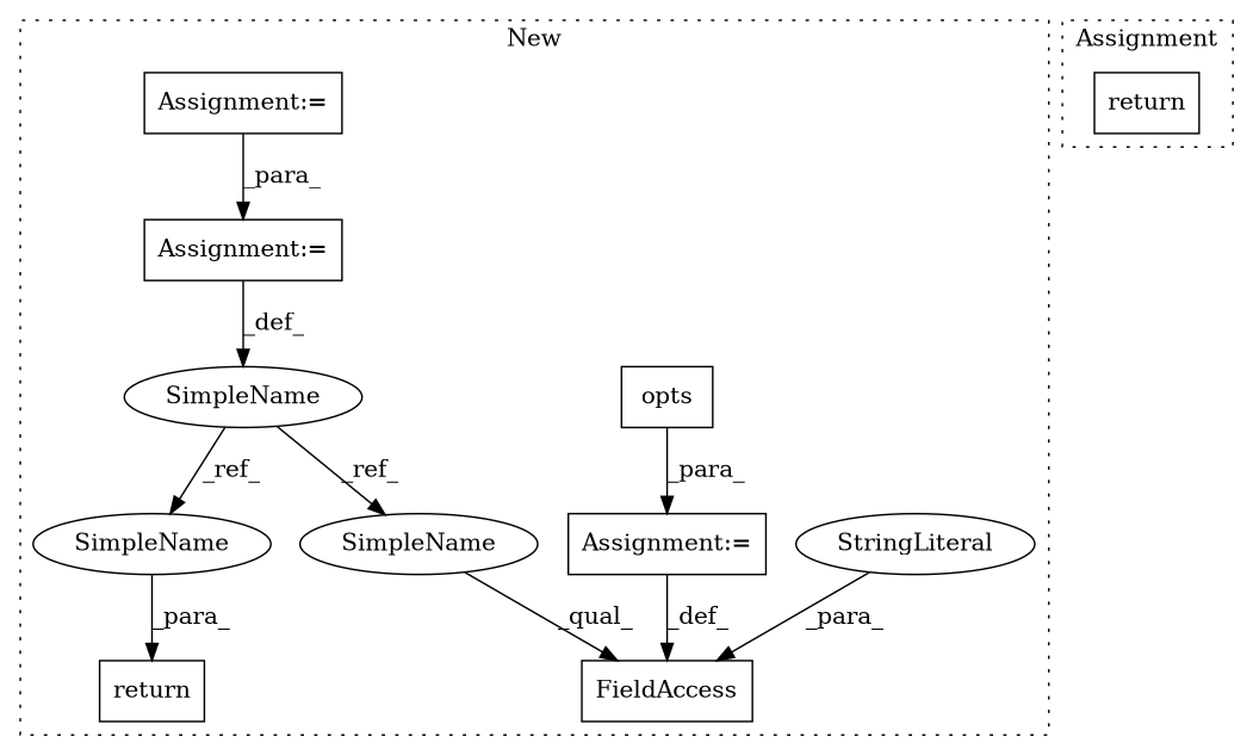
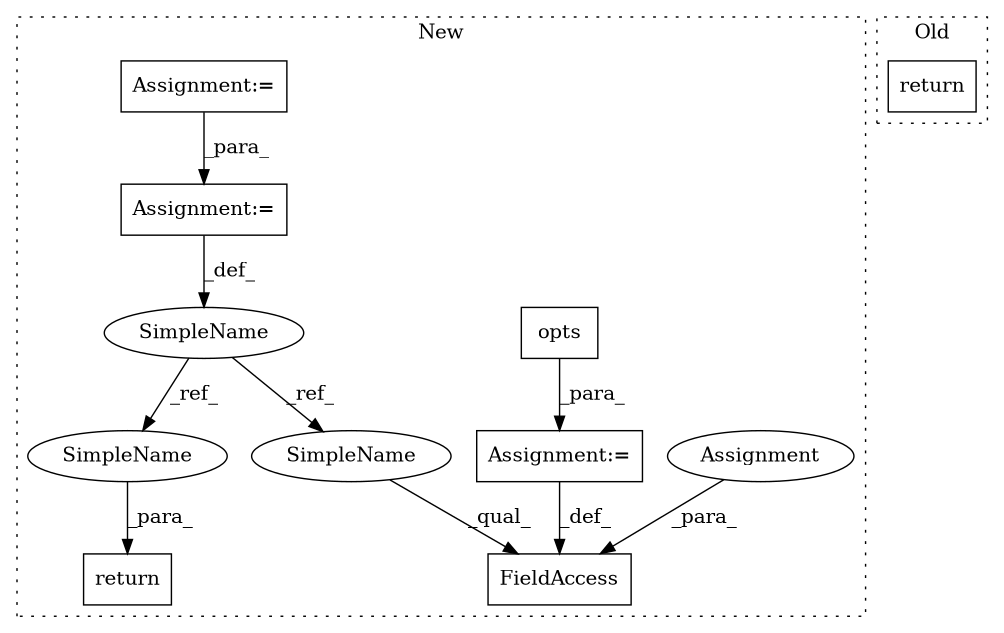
  digraph {
    node [a=42 l=1 s=3791 shape=box]
    n1 [a=32 l="5,1" label=opts s="3798,3814"]
    n2 [a=22 l=6 label=FieldAccess]
    n3 [label=SimpleName s=3717 shape=ellipse]
    n4 [a=41 l=7 label=return s=3821]
    n5 [a=7 label="Assignment:=" s=3710]
    n6 [a=7 label="Assignment:=" s=3718]
-   n7 [a=45 l=11 label=StringLiteral s=3803 shape=ellipse]
+   n7 [a=45 l=11 label=Assignment s=3803 shape=ellipse]
    n8 [a=7 label="Assignment:=" s=3797]
    n9 [label=SimpleName shape=ellipse]
    n10 [label=SimpleName s=3828 shape=ellipse]
    n11 [a=41 l=7 label=return s=3552]
    subgraph cluster_1 {
      label=New
      style=dotted
      n1
      n2
      n3
      n4
      n5
      n6
      n7
      n8
      n9
      n10
    }
    subgraph cluster_2 {
-     label=Assignment
+     label=Old
      style=dotted
      n11
    }
    n1 -> n8 [label=_para_]
    n3 -> n9 [label=_ref_]
    n3 -> n10 [label=_ref_]
    n5 -> n6 [label=_para_]
    n6 -> n3 [label=_def_]
    n7 -> n2 [label=_para_]
    n8 -> n2 [label=_def_]
    n9 -> n2 [label=_qual_]
    n10 -> n4 [label=_para_]
  }
